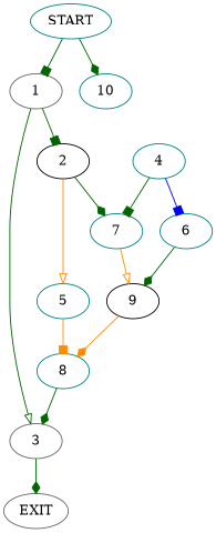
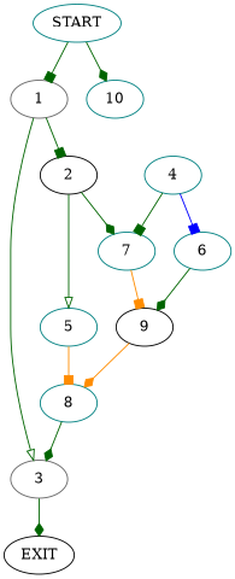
  digraph {
    node [color=teal]
    edge [arrowhead=diamond color=darkgreen]
    n1 [label=START]
    1 [color=gray40]
    10
    2 [color=black]
    3 [color=gray40]
-   n6 [color=gray40 label=EXIT]
+   n6 [color=black label=EXIT]
    5
    7
    4
    6
    8
    9 [color=black]
    n1 -> 1 [arrowhead=box]
    n1 -> 10
    1 -> 2 [arrowhead=box]
    1 -> 3 [arrowhead=onormal]
-   2 -> 5 [arrowhead=onormal color=darkorange]
+   2 -> 5 [arrowhead=onormal]
    2 -> 7
    3 -> n6
    5 -> 8 [arrowhead=box color=darkorange]
-   7 -> 9 [arrowhead=onormal color=darkorange]
+   7 -> 9 [arrowhead=box color=darkorange]
    4 -> 7 [arrowhead=box]
    4 -> 6 [arrowhead=box color=blue]
    6 -> 9
    8 -> 3
    9 -> 8 [color=darkorange]
  }
